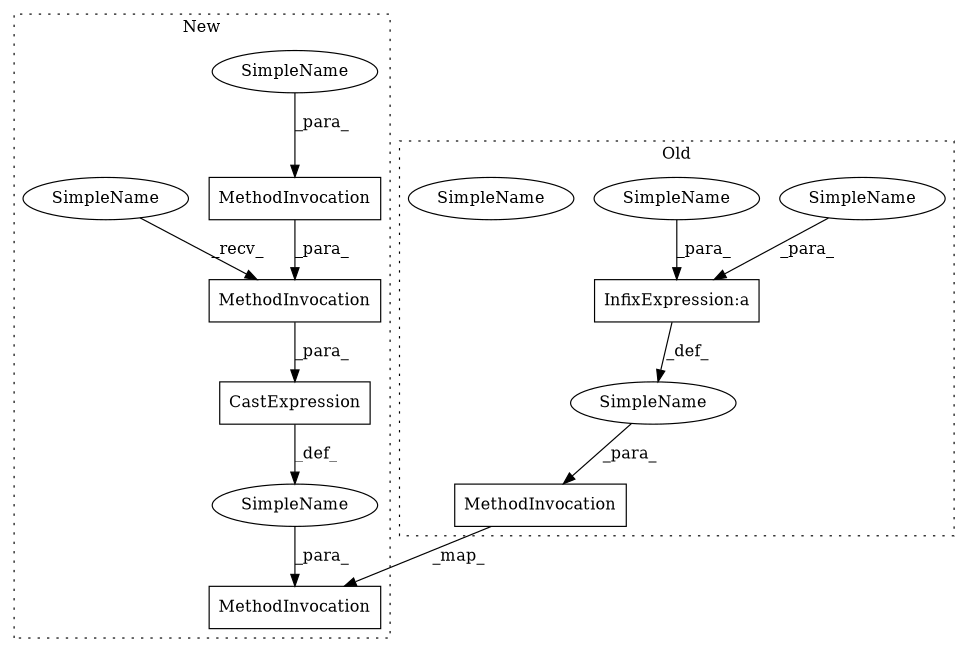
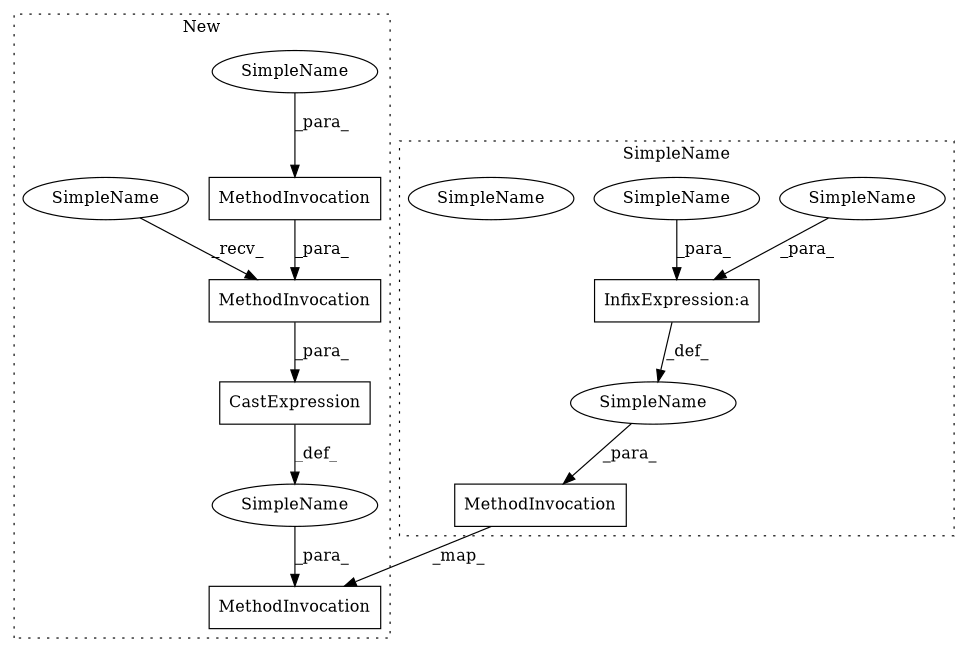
  digraph {
    node [a=42 l=0 s=-1 shape=ellipse]
    n1 [a=32 l="4,1" label=MethodInvocation s="34063,34074" shape=box]
    n2 [label=SimpleName]
    n3 [l=7 label=SimpleName s=33721]
    n4 [label=SimpleName]
    n5 [label=SimpleName]
    n6 [a=27 label="InfixExpression:a" shape=box]
    n7 [a=11 l=22 label=CastExpression s=33756 shape=box]
    n8 [a=32 l="4,1" label=MethodInvocation s="34059,34070" shape=box]
    n9 [a=32 l="25,1" label=MethodInvocation s="33783,33836" shape=box]
    n10 [a=32 l="33816,1" label=MethodInvocation s="-1,33835" shape=box]
    n11 [l=20 label=SimpleName s=33815]
    n12 [l=7 label=SimpleName s=33746]
    n13 [l=4 label=SimpleName s=33778]
    subgraph cluster_1 {
-     label=Old
+     label=SimpleName
      style=dotted
      n1
      n2
      n3
      n4
      n5
      n6
    }
    subgraph cluster_2 {
      label=New
      style=dotted
      n7
      n8
      n9
      n10
      n11
      n12
      n13
    }
    n1 -> n8 [label=_map_]
    n2 -> n6 [label=_para_]
    n3 -> n1 [label=_para_]
    n4 -> n6 [label=_para_]
    n6 -> n3 [label=_def_]
    n7 -> n12 [label=_def_]
    n9 -> n7 [label=_para_]
    n10 -> n9 [label=_para_]
    n11 -> n10 [label=_para_]
    n12 -> n8 [label=_para_]
    n13 -> n9 [label=_recv_]
  }
